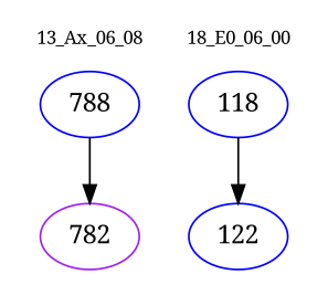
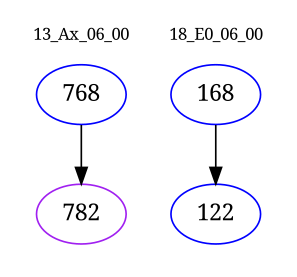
  digraph {
    fontname="Noto Serif"
    node [color=blue fontname="Noto Serif"]
    edge [color=black fontname="Noto Serif"]
-   n1 [label=788]
+   n1 [label=768]
    n2 [color=purple label=782]
-   n3 [label=118]
+   n3 [label=168]
    n4 [label=122]
    subgraph cluster_1 {
      color=white
      fontsize=10
-     label="13_Ax_06_08"
+     label="13_Ax_06_00"
      n1
      n2
    }
    subgraph cluster_2 {
      color=white
      fontsize=10
      label="18_E0_06_00"
      n3
      n4
    }
    n1 -> n2
    n3 -> n4
  }
